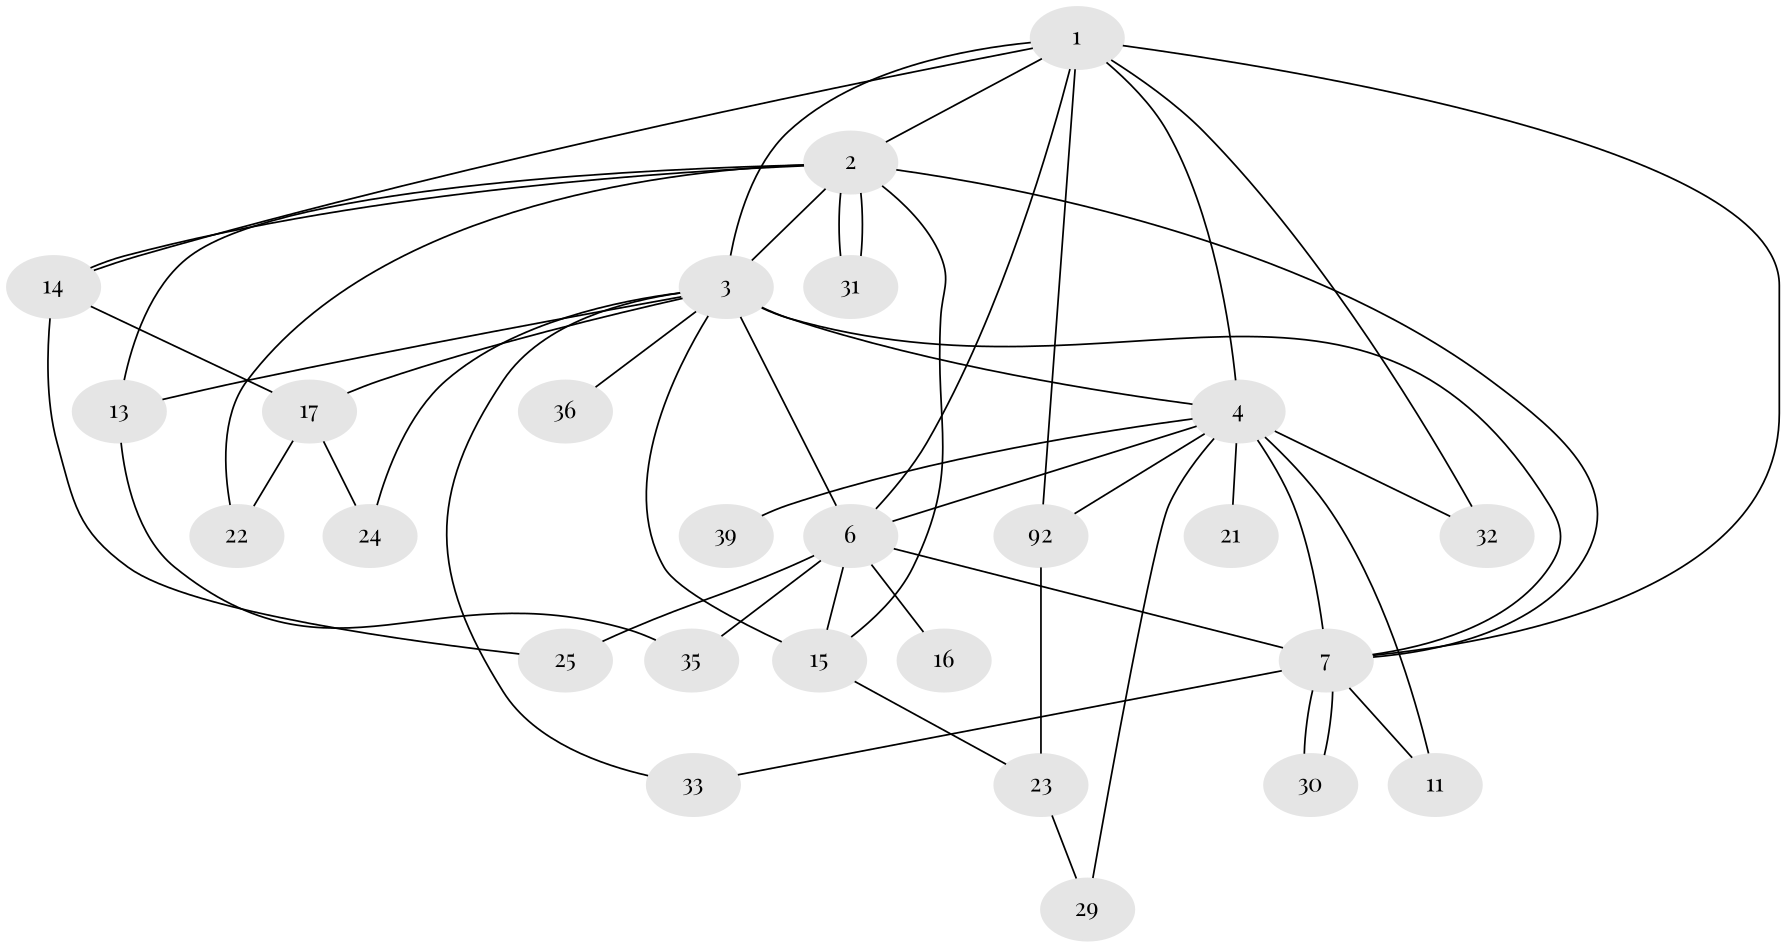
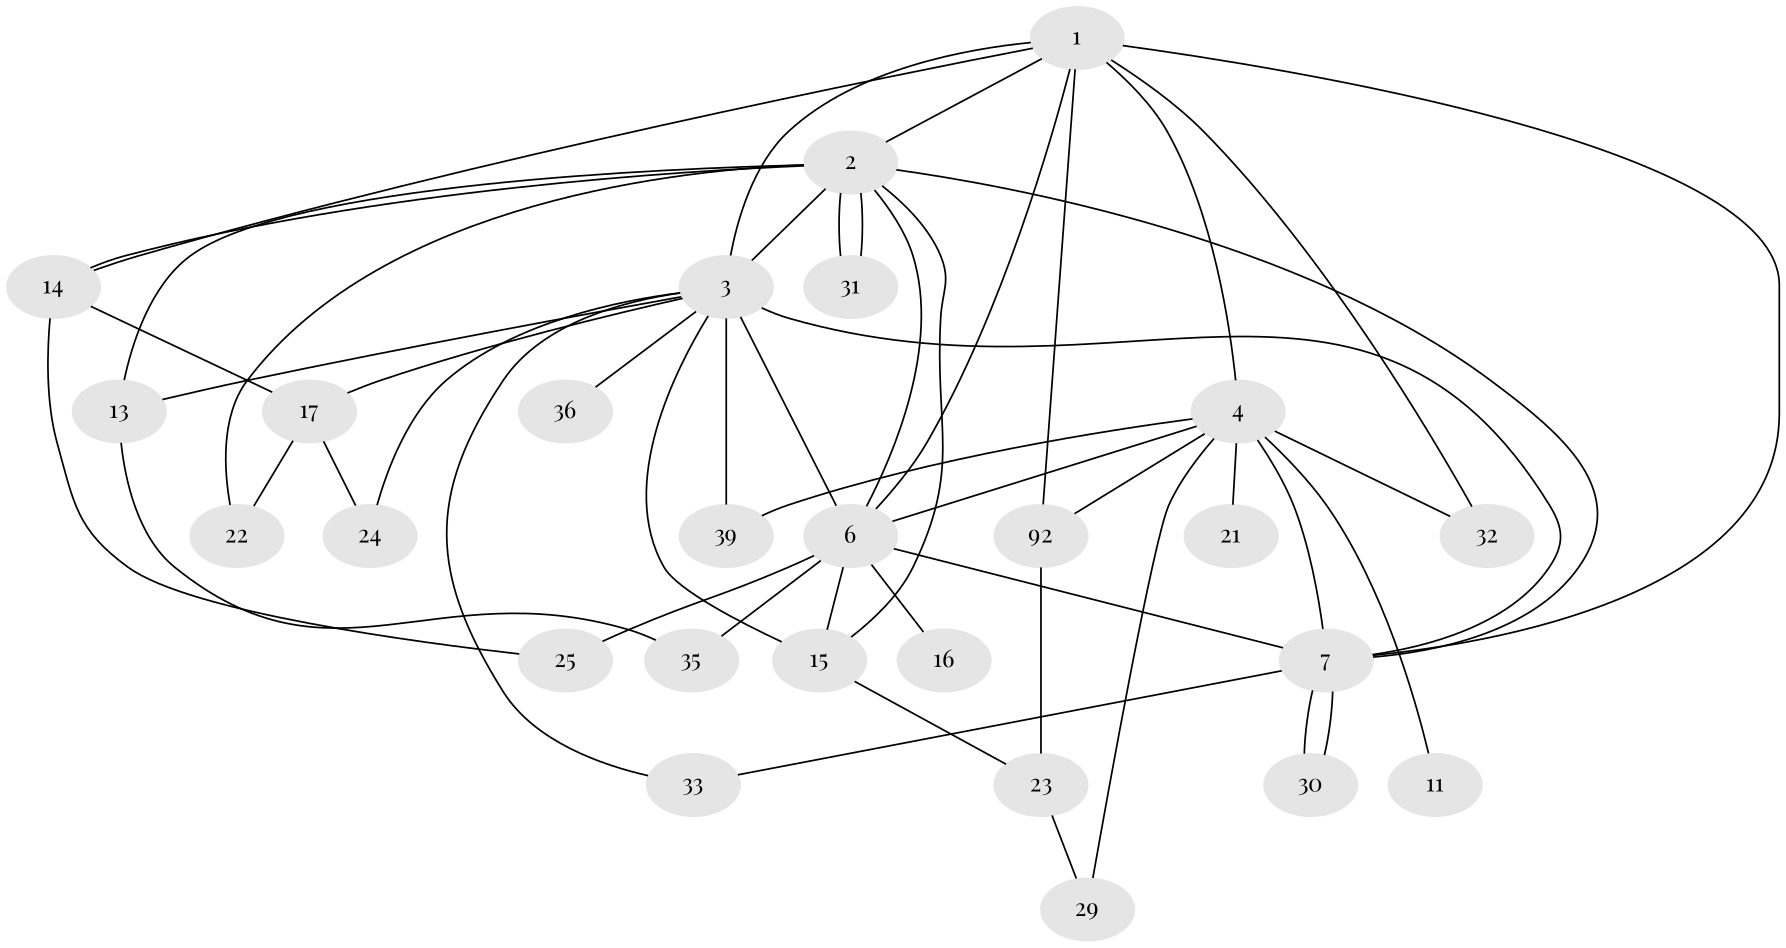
  graph {
    fontname="Playfair Display"
    node [color=gray90 fontname="Playfair Display" style=filled]
    edge [fontname="Playfair Display"]
    2 [super="+52"]
    3 [super="+26+49+50+48+27+9"]
    6 [super="+20+43+10"]
    7 [super="+18+44"]
    14
    13
    15
    22
    31
    1
    4 [super="+5+42+47+8"]
    n12 [label=92]
    32
    17
    24
    33
    n17 [label=36]
    11
    21
    29
    39
    35
    16
    25
    30
    23
    2 -- 3 [weight=2]
+   2 -- 6 [weight=2]
    2 -- 7
    2 -- 14
    2 -- 13
    2 -- 15
    2 -- 22
    2 -- 31
    2 -- 31
    3 -- 6 [weight=7]
    3 -- 7 [weight=7]
    3 -- 13
    3 -- 15
-   3 -- 4 [weight=7]
+   3 -- 39 [weight=7]
    3 -- 17
    3 -- 24
    3 -- 33
    3 -- n17
    6 -- 7 [weight=6]
    6 -- 15
    6 -- 35
    6 -- 16 [weight=2]
    6 -- 25
    7 -- 33
-   7 -- 11
    7 -- 30
    7 -- 30
    14 -- 17
    14 -- 25
    13 -- 35
    15 -- 23
    1 -- 2
    1 -- 3 [weight=2]
    1 -- 6 [weight=2]
    1 -- 7
    1 -- 14
    1 -- 4 [weight=3]
    1 -- n12
    1 -- 32
    4 -- 6 [weight=7]
    4 -- 7 [weight=8]
    4 -- n12
    4 -- 32
    4 -- 11
    4 -- 21
    4 -- 29
    4 -- 39
    n12 -- 23
    17 -- 22
    17 -- 24
    23 -- 29
  }
